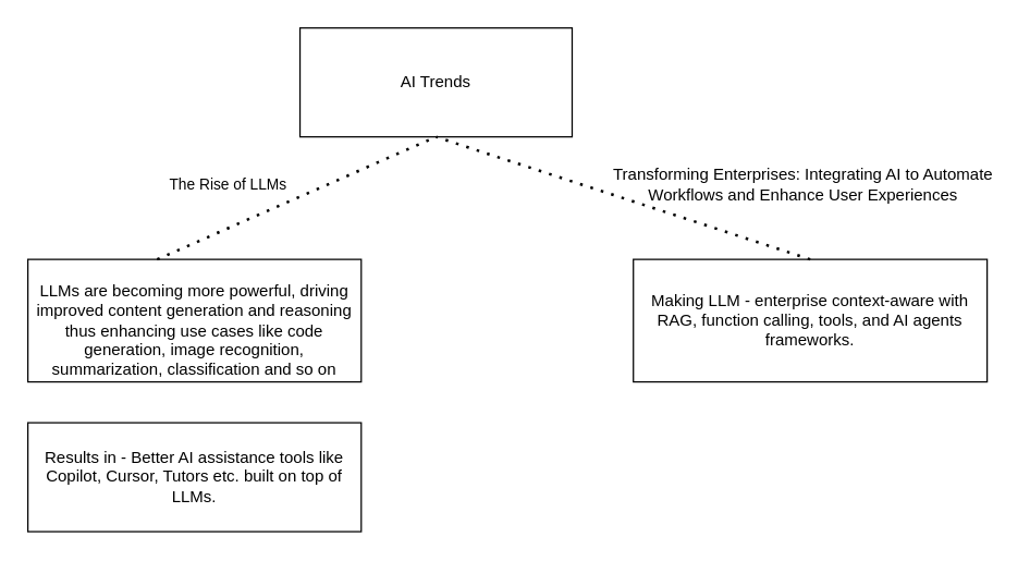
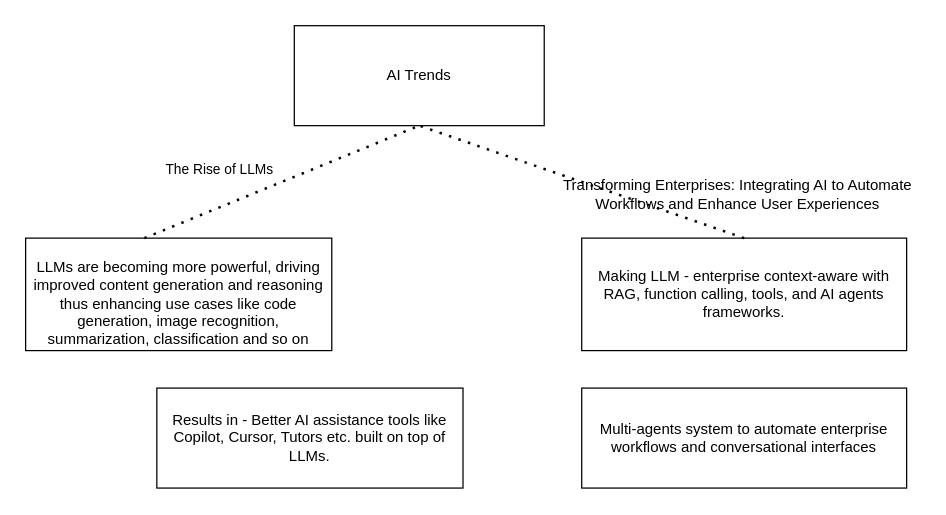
  <mxCell id="0" />
  <mxCell id="1" parent="0" />
- <mxCell id="2" value="AI Trends" style="rounded=0;whiteSpace=wrap;html=1;" parent="1" vertex="1"><mxGeometry x="220" y="20" width="200" height="80" as="geometry" /></mxCell>
+ <mxCell id="2" value="AI Trends" style="rounded=0;whiteSpace=wrap;html=1;" parent="1" vertex="1"><mxGeometry x="235" y="20" width="200" height="80" as="geometry" /></mxCell>
  <mxCell id="3" value="&lt;div&gt;&lt;br&gt;&lt;/div&gt;LLMs are becoming more powerful, driving improved content generation and reasoning thus enhancing use cases like code generation, image recognition, summarization, classification and so on" style="rounded=0;whiteSpace=wrap;html=1;" parent="1" vertex="1"><mxGeometry x="20" y="190" width="245" height="90" as="geometry" /></mxCell>
- <mxCell id="4" value="Results in - Better AI assistance tools like Copilot, Cursor, Tutors etc. built on top of LLMs." style="rounded=0;whiteSpace=wrap;html=1;" parent="1" vertex="1"><mxGeometry x="20" y="310" width="245" height="80" as="geometry" /></mxCell>
+ <mxCell id="4" value="Results in - Better AI assistance tools like Copilot, Cursor, Tutors etc. built on top of LLMs." style="rounded=0;whiteSpace=wrap;html=1;" parent="1" vertex="1"><mxGeometry x="125" y="310" width="245" height="80" as="geometry" /></mxCell>
  <mxCell id="5" value="" style="endArrow=none;dashed=1;html=1;dashPattern=1 3;strokeWidth=2;rounded=0;entryX=0.5;entryY=1;entryDx=0;entryDy=0;" parent="1" target="2" edge="1"><mxGeometry width="50" height="50" relative="1" as="geometry"><mxPoint x="115" y="190" as="sourcePoint" /><mxPoint x="165" y="140" as="targetPoint" /></mxGeometry></mxCell>
  <mxCell id="6" value="The Rise of LLMs" style="edgeLabel;html=1;align=center;verticalAlign=middle;resizable=0;points=[];fontStyle=0" parent="5" vertex="1" connectable="0"><mxGeometry x="-0.014" y="2" relative="1" as="geometry"><mxPoint x="-48" y="-9" as="offset" /></mxGeometry></mxCell>
  <mxCell id="7" value="" style="edgeStyle=orthogonalEdgeStyle;rounded=0;orthogonalLoop=1;jettySize=auto;html=1;" parent="1" target="8" edge="1"><mxGeometry relative="1" as="geometry"><mxPoint x="595" y="260" as="sourcePoint" /></mxGeometry></mxCell>
  <mxCell id="8" value="&lt;p&gt;Making LLM - enterprise context-aware with RAG, function calling, tools, and AI agents frameworks.&lt;/p&gt;" style="rounded=0;whiteSpace=wrap;html=1;" parent="1" vertex="1"><mxGeometry x="465" y="190" width="260" height="90" as="geometry" /></mxCell>
  <mxCell id="9" value="" style="endArrow=none;dashed=1;html=1;dashPattern=1 3;strokeWidth=2;rounded=0;exitX=0.5;exitY=0;exitDx=0;exitDy=0;entryX=0.5;entryY=1;entryDx=0;entryDy=0;fontStyle=1" parent="1" target="2" edge="1"><mxGeometry width="50" height="50" relative="1" as="geometry"><mxPoint x="595" y="190" as="sourcePoint" /><mxPoint x="345" y="110" as="targetPoint" /></mxGeometry></mxCell>
- <mxCell id="10" value="Transforming Enterprises: Integrating AI to Automate Workflows and Enhance User Experiences" style="text;html=1;align=center;verticalAlign=middle;whiteSpace=wrap;rounded=0;" parent="1" vertex="1"><mxGeometry x="445" y="120" width="290" height="30" as="geometry" /></mxCell>
+ <mxCell id="10" value="Transforming Enterprises: Integrating AI to Automate Workflows and Enhance User Experiences" style="text;html=1;align=center;verticalAlign=middle;whiteSpace=wrap;rounded=0;" parent="1" vertex="1"><mxGeometry x="445" y="140" width="290" height="30" as="geometry" /></mxCell>
+ <mxCell id="11" value="&lt;p&gt;Multi-agents system to automate enterprise workflows and conversational interfaces&lt;/p&gt;" style="rounded=0;whiteSpace=wrap;html=1;" parent="1" vertex="1"><mxGeometry x="465" y="310" width="260" height="80" as="geometry" /></mxCell>
